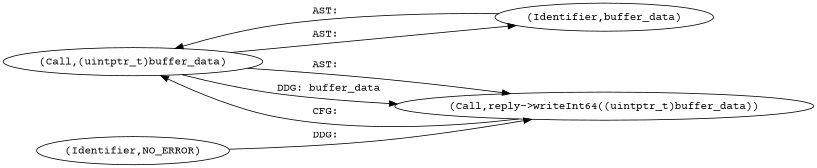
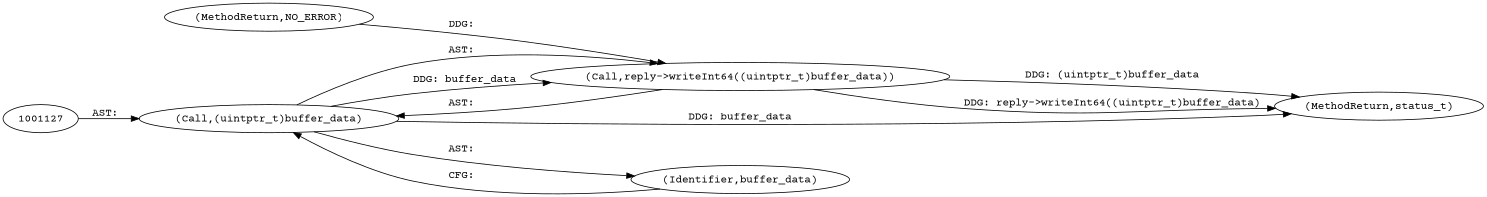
  digraph {
    fontname="Courier Prime"
    rankdir=LR
    node [fontname="Courier Prime"]
    edge [fontname="Courier Prime"]
    n1 [label="(Call,(uintptr_t)buffer_data)"]
    n2 [label="(Call,reply->writeInt64((uintptr_t)buffer_data))"]
+   n3 [label="(MethodReturn,status_t)"]
    n4 [label="(Identifier,buffer_data)"]
-   n5 [label="(Identifier,NO_ERROR)"]
+   n5 [label="(MethodReturn,NO_ERROR)"]
+   1001127
    n1 -> n2 [label="AST: "]
    n1 -> n2 [label="DDG: buffer_data"]
+   n1 -> n3 [label="DDG: buffer_data"]
    n1 -> n4 [label="AST: "]
-   n2 -> n1 [label="CFG: "]
-   n4 -> n1 [label="AST: "]
+   n2 -> n1 [label="AST: "]
+   n2 -> n3 [label="DDG: (uintptr_t)buffer_data"]
+   n2 -> n3 [label="DDG: reply->writeInt64((uintptr_t)buffer_data)"]
+   n4 -> n1 [label="CFG: "]
    n5 -> n2 [label="DDG: "]
+   1001127 -> n1 [label="AST: "]
  }
